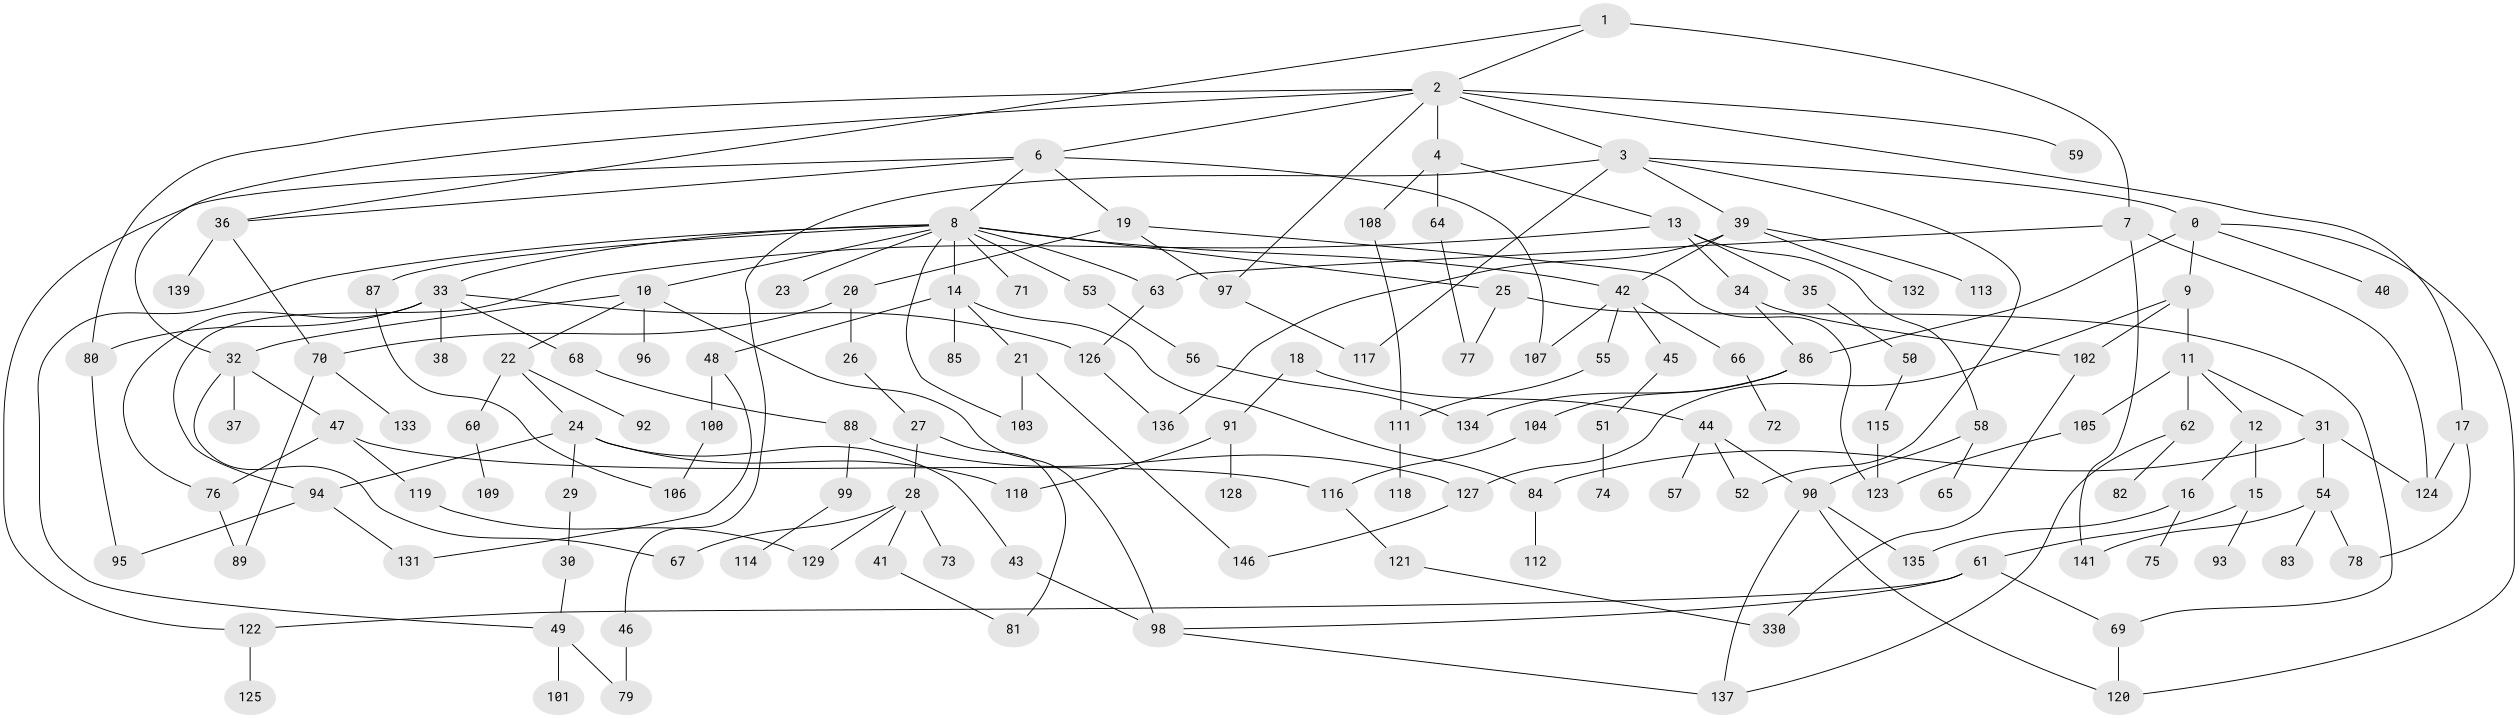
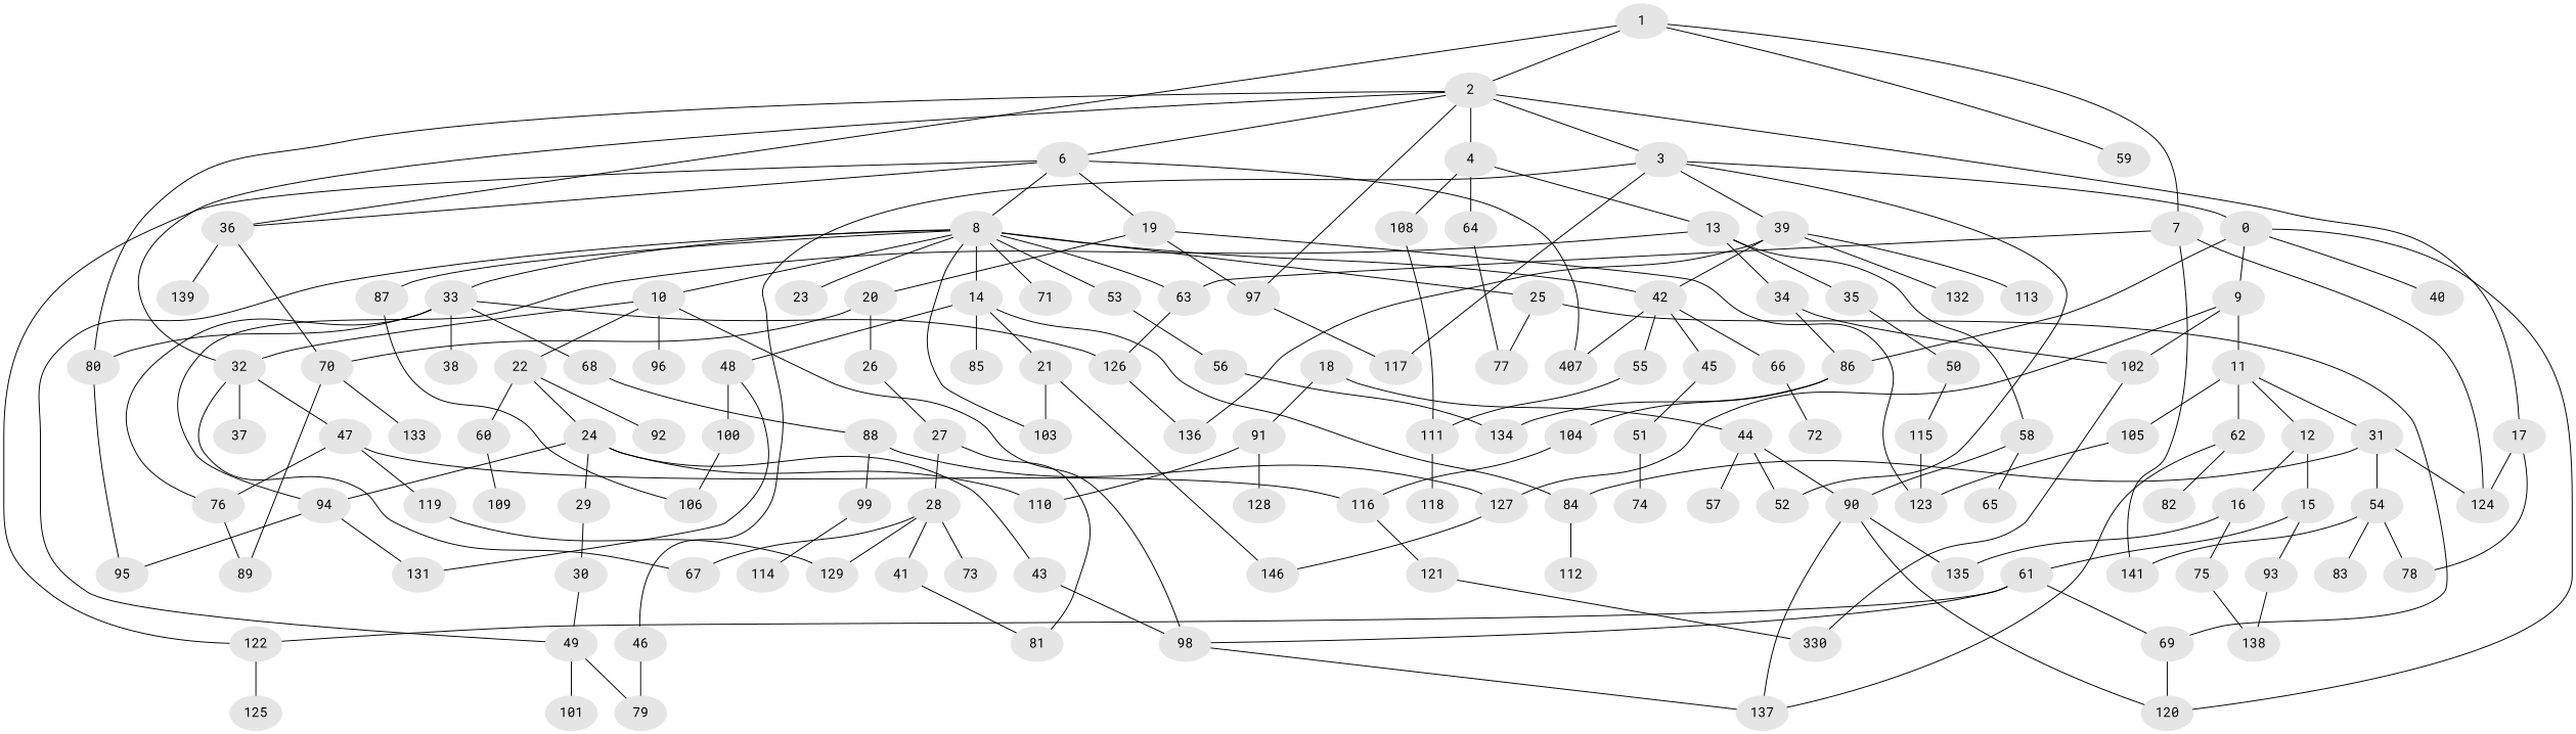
  graph {
    fontname="Roboto Mono"
    node [color=gray90 fontname="Roboto Mono" style=filled]
    edge [fontname="Roboto Mono"]
    1
    2
    7
    36
    3
    4
    6
    17
    32
    59
    80
    97
    63
    124
    141
    70
    139
    n18 [label=0]
    39
    46
    52
    117
    13
    64
    108
    8
    19
-   107
+   107 [label=407]
    122
    78
    67
    37
    47
    95
    9
    40
    86
    120
    42
    113
    132
    136
    79
    34
    35
    58
    94
    77
    111
    11
    102
    127
    134
    104
    10
    14
    23
    25
    33
    49
    53
    71
    87
    103
    20
    123
    125
    126
    22
    96
    98
    21
    48
    84
    85
    69
    38
    68
    76
    45
    55
    66
    101
    56
    106
    12
    31
    62
    105
    n90 [label=330]
    n91 [label=146]
    24
    60
    92
    137
    15
    16
    54
    82
    61
    93
    75
    135
    18
    44
    91
    50
    90
    65
    131
    100
    112
+   138
    57
    110
    128
    26
    27
    89
    133
    29
    43
    109
    30
    28
    81
    41
    73
    129
    83
    116
    119
    88
    115
    51
    72
    74
    121
    118
    99
    114
    1 -- 2
    1 -- 7
    1 -- 36
    2 -- 3
    2 -- 4
    2 -- 6
    2 -- 17
    2 -- 32
-   2 -- 59
+   1 -- 59
    2 -- 80
    2 -- 97
    7 -- 63
    7 -- 124
    7 -- 141
    36 -- 70
    36 -- 139
    3 -- n18
    3 -- 39
    3 -- 46
    3 -- 52
    3 -- 117
    4 -- 13
    4 -- 64
    4 -- 108
    6 -- 36
    6 -- 8
    6 -- 19
    6 -- 107
    6 -- 122
    17 -- 124
    17 -- 78
    32 -- 67
    32 -- 37
    32 -- 47
    80 -- 95
    97 -- 117
    63 -- 126
    70 -- 89
    70 -- 133
    n18 -- 9
    n18 -- 40
    n18 -- 86
    n18 -- 120
    39 -- 42
    39 -- 113
    39 -- 132
    39 -- 136
    46 -- 79
    13 -- 34
    13 -- 35
    13 -- 58
    13 -- 94
    64 -- 77
    108 -- 111
    8 -- 63
    8 -- 42
    8 -- 10
    8 -- 14
    8 -- 23
    8 -- 25
    8 -- 33
    8 -- 49
    8 -- 53
    8 -- 71
    8 -- 87
    8 -- 103
    19 -- 97
    19 -- 20
    19 -- 123
    122 -- 125
    47 -- 76
    47 -- 116
    47 -- 119
    9 -- 11
    9 -- 102
    9 -- 127
    86 -- 134
    86 -- 104
    42 -- 107
    42 -- 45
    42 -- 55
    42 -- 66
    34 -- 86
    34 -- 102
    35 -- 50
    58 -- 90
    58 -- 65
    94 -- 95
    94 -- 131
    111 -- 118
    11 -- 12
    11 -- 31
    11 -- 62
    11 -- 105
    102 -- n90
    127 -- n91
    104 -- 116
    10 -- 32
    10 -- 22
    10 -- 96
    10 -- 98
    14 -- 21
    14 -- 48
    14 -- 84
    14 -- 85
    25 -- 77
    25 -- 69
    33 -- 80
    33 -- 126
    33 -- 38
    33 -- 68
    33 -- 76
    49 -- 79
    49 -- 101
    53 -- 56
    87 -- 106
    20 -- 70
    20 -- 26
    126 -- 136
    22 -- 24
    22 -- 60
    22 -- 92
    98 -- 137
    21 -- 103
    21 -- n91
    48 -- 131
    48 -- 100
    84 -- 112
    69 -- 120
    68 -- 88
    76 -- 89
    45 -- 51
    55 -- 111
    66 -- 72
    56 -- 134
    12 -- 15
    12 -- 16
    31 -- 124
    31 -- 84
    31 -- 54
    62 -- 137
    62 -- 82
    105 -- 123
    24 -- 94
    24 -- 110
    24 -- 29
    24 -- 43
    60 -- 109
    15 -- 61
    15 -- 93
    16 -- 75
    16 -- 135
    54 -- 141
    54 -- 78
    54 -- 83
    61 -- 122
    61 -- 98
    61 -- 69
+   93 -- 138
+   75 -- 138
    18 -- 44
    18 -- 91
    44 -- 52
    44 -- 90
    44 -- 57
    91 -- 110
    91 -- 128
    50 -- 115
    90 -- 120
    90 -- 137
    90 -- 135
    100 -- 106
    26 -- 27
    27 -- 28
    27 -- 81
    29 -- 30
    43 -- 98
    30 -- 49
    28 -- 67
    28 -- 41
    28 -- 73
    28 -- 129
    41 -- 81
    116 -- 121
    119 -- 129
    88 -- 127
    88 -- 99
    115 -- 123
    51 -- 74
    121 -- n90
    99 -- 114
  }
